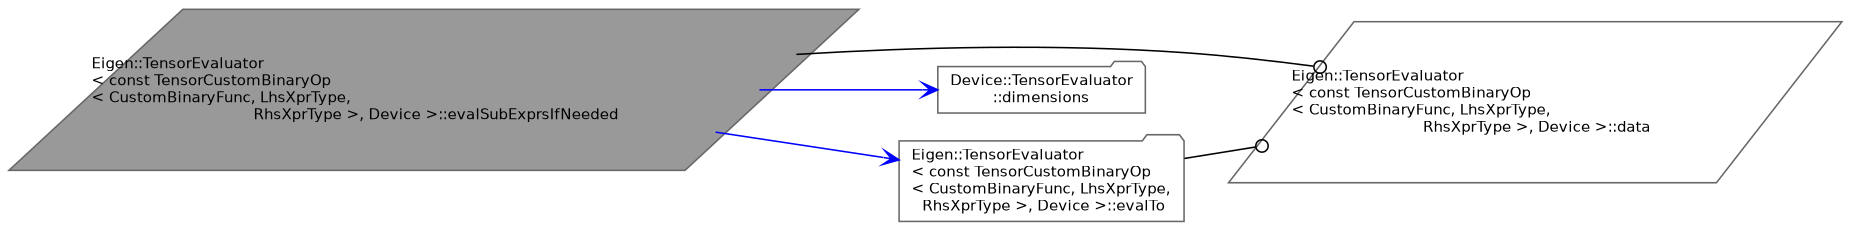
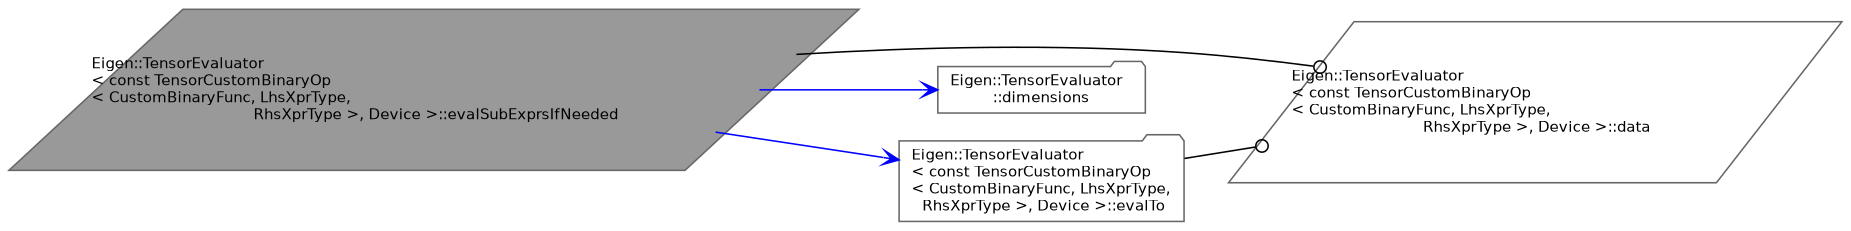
  digraph {
    rankdir=LR
    node [color=grey40 fillcolor=white fontname=Helvetica fontsize=10 shape=parallelogram style=filled]
    edge [color=black fontname=Helvetica fontsize=10 labelfontname=Helvetica labelfontsize=10 style=solid arrowhead=odot]
    n1 [color=gray40 fillcolor=grey60 fontcolor=black height=0.2 label="Eigen::TensorEvaluator\l\< const TensorCustomBinaryOp\l\< CustomBinaryFunc, LhsXprType,\l RhsXprType \>, Device \>::evalSubExprsIfNeeded" width=0.4]
    n2 [height=0.2 label="Eigen::TensorEvaluator\l\< const TensorCustomBinaryOp\l\< CustomBinaryFunc, LhsXprType,\l RhsXprType \>, Device \>::data" width=0.4]
-   n3 [height=0.2 label="Device::TensorEvaluator\l::dimensions" shape=folder width=0.4]
+   n3 [height=0.2 label="Eigen::TensorEvaluator\l::dimensions" shape=folder width=0.4]
    n4 [height=0.2 label="Eigen::TensorEvaluator\l\< const TensorCustomBinaryOp\l\< CustomBinaryFunc, LhsXprType,\l RhsXprType \>, Device \>::evalTo" shape=folder width=0.4]
    n1 -> n2
    n1 -> n3 [color=blue arrowhead=vee]
    n1 -> n4 [color=blue arrowhead=vee]
    n4 -> n2
  }
